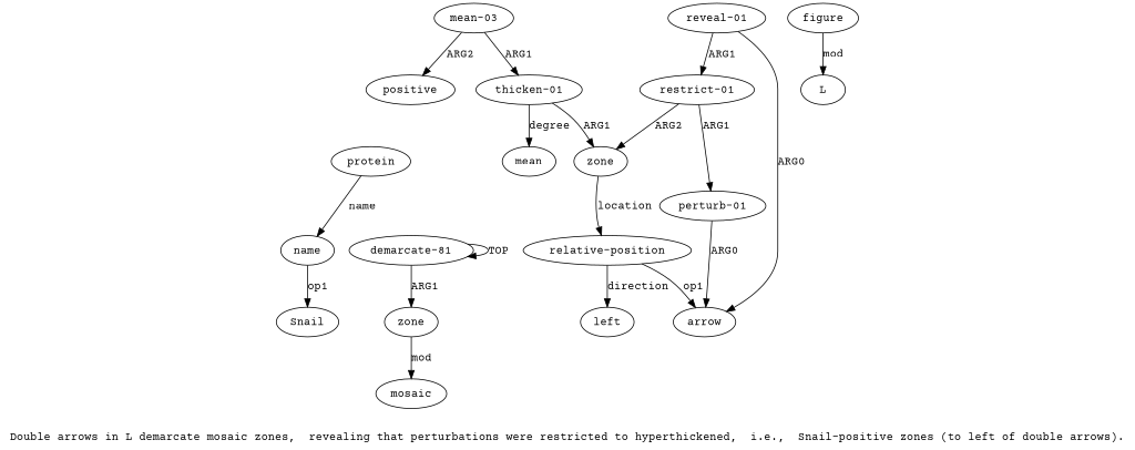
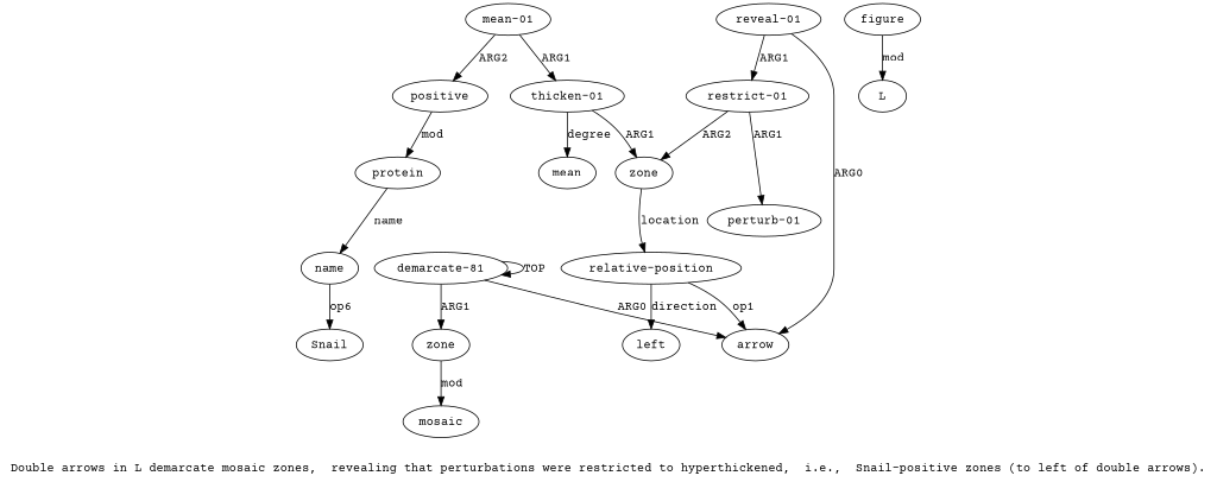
  digraph {
    fontname="Courier Prime"
    label="Double arrows in L demarcate mosaic zones,  revealing that perturbations were restricted to hyperthickened,  i.e.,  Snail-positive zones (to left of double arrows)."
    node [color=black fontname="Courier Prime" gold_ind=-1 gold_label=zone test_ind=-1 test_label=zone]
    edge [color=black fontname="Courier Prime" gold_label=ARG1 test_label=ARG1]
    n1 [gold_ind=15 gold_label=left label=left test_ind=15 test_label=left]
    n2 [gold_ind=14 gold_label="relative-position" label="relative-position" test_ind=14 test_label="relative-position"]
    n3 [gold_ind=1 gold_label=arrow label=arrow test_ind=1 test_label=arrow]
    n4 [gold_ind=3 gold_label=figure label=figure test_ind=3 test_label=figure]
    n5 [gold_label=L label=L test_label=L]
    n6 [gold_ind=17 gold_label=mosaic label=mosaic test_ind=17 test_label=mosaic]
    n7 [gold_ind=16 label=zone test_ind=16]
    n8 [gold_ind=11 gold_label=positive label=positive test_ind=11 test_label=positive]
    n9 [gold_ind=12 gold_label=protein label=protein test_ind=12 test_label=protein]
    n10 [gold_ind=13 gold_label=name label=name test_ind=13 test_label=name]
    n11 [gold_label=Snail label=Snail test_label=Snail]
-   n12 [gold_ind=10 gold_label="mean-01" label="mean-03" test_ind=10 test_label="mean-01"]
+   n12 [gold_ind=10 gold_label="mean-01" label="mean-01" test_ind=10 test_label="mean-01"]
    n13 [gold_ind=8 gold_label="thicken-01" label="thicken-01" test_ind=8 test_label="thicken-01"]
    n14 [gold_ind=7 label=zone test_ind=7]
    n15 [gold_ind=9 gold_label=hyper label=mean test_ind=9 test_label=hyper]
    n16 [gold_ind=0 gold_label="demarcate-01" label="demarcate-81" test_ind=0 test_label="demarcate-01"]
    n17 [gold_ind=5 gold_label="restrict-01" label="restrict-01" test_ind=5 test_label="restrict-01"]
    n18 [gold_ind=6 gold_label="perturb-01" label="perturb-01" test_ind=6 test_label="perturb-01"]
    n19 [gold_ind=4 gold_label="reveal-01" label="reveal-01" test_ind=4 test_label="reveal-01"]
    n2 -> n1 [gold_label=direction label=direction test_label=direction]
    n2 -> n3 [gold_label=op1 label=op1 test_label=op1]
    n4 -> n5 [gold_label=mod label=mod test_label=mod]
    n7 -> n6 [gold_label=mod label=mod test_label=mod]
+   n8 -> n9 [gold_label=mod label=mod test_label=mod]
    n9 -> n10 [gold_label=name label=name test_label=name]
-   n10 -> n11 [gold_label=op1 label=op1 test_label=op1]
+   n10 -> n11 [gold_label=op1 label=op6 test_label=op1]
    n12 -> n8 [gold_label=ARG2 label=ARG2 test_label=ARG2]
    n12 -> n13 [label=ARG1]
    n13 -> n14 [label=ARG1]
    n13 -> n15 [gold_label=degree label=degree test_label=degree]
    n14 -> n2 [gold_label=location label=location test_label=location]
-   n18 -> n3 [gold_label=ARG0 label=ARG0 test_label=ARG0]
+   n16 -> n3 [gold_label=ARG0 label=ARG0 test_label=ARG0]
    n16 -> n7 [label=ARG1]
    n16 -> n16 [gold_label=TOP label=TOP test_label=TOP]
    n17 -> n14 [gold_label=ARG2 label=ARG2 test_label=ARG2]
    n17 -> n18 [label=ARG1]
    n19 -> n3 [gold_label=ARG0 label=ARG0 test_label=ARG0]
    n19 -> n17 [label=ARG1]
  }
